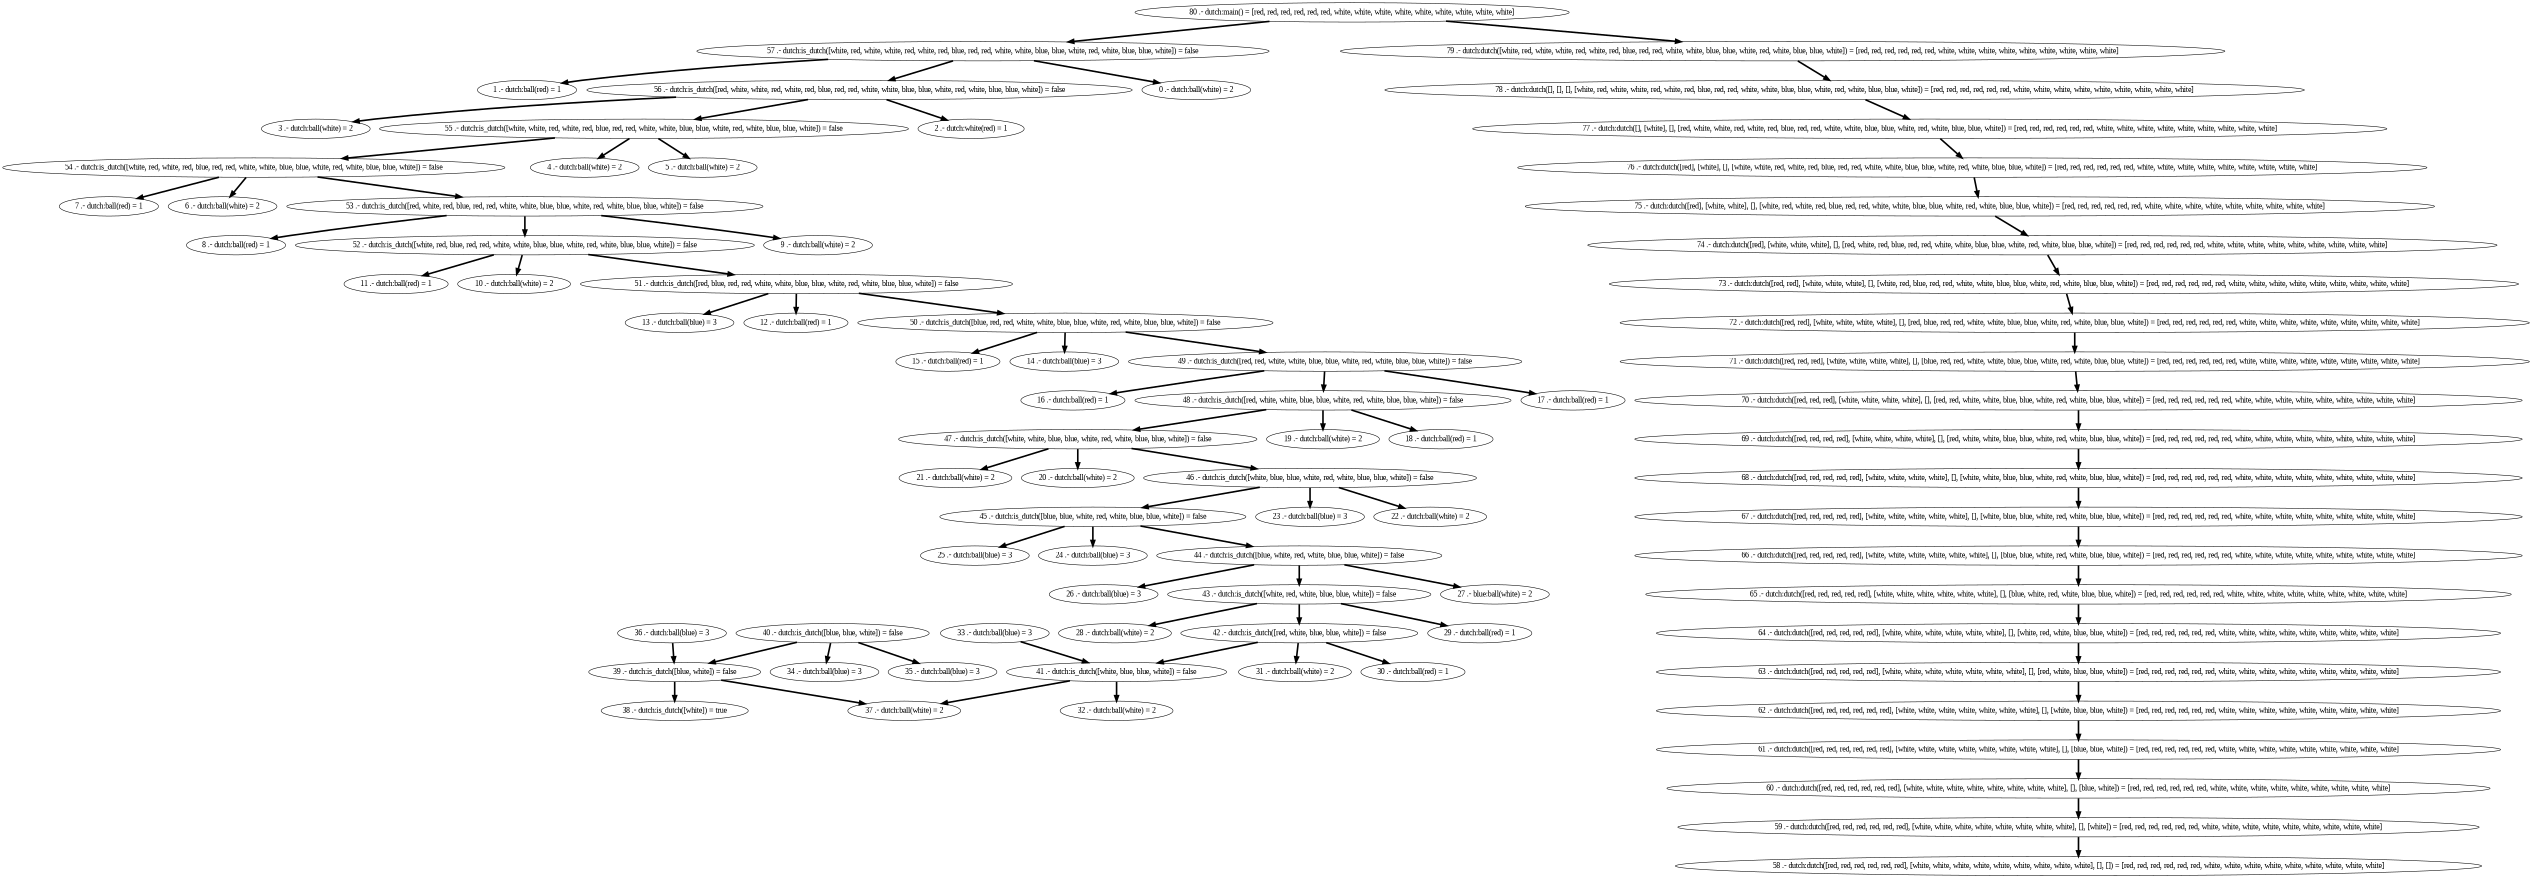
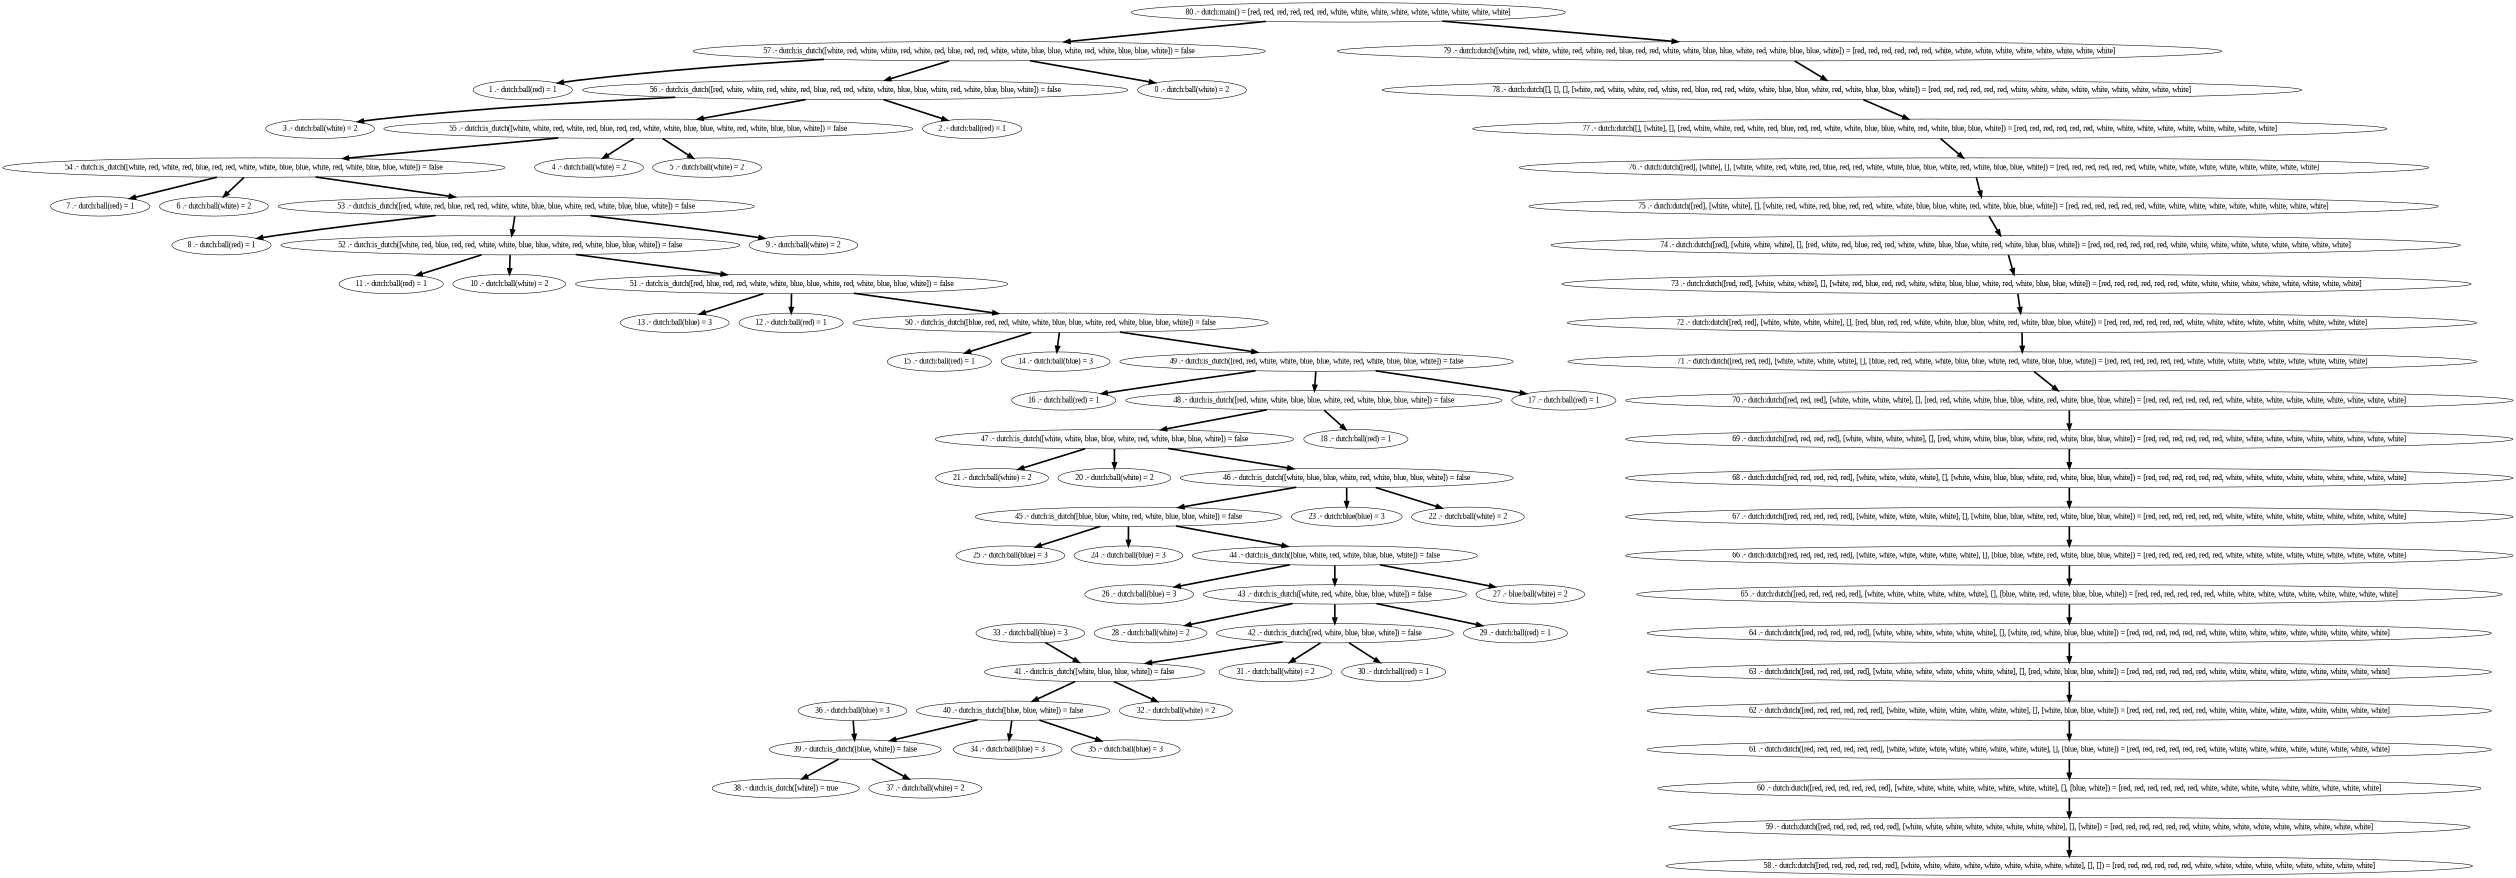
  digraph {
    fontname="Liberation Serif"
    node [fontname="Liberation Serif" shape=ellipse]
    edge [color=black fontname="Liberation Serif" penwidth=3]
    n1 [label="15 .- dutch:ball(red) = 1"]
    n2 [label="25 .- dutch:ball(blue) = 3"]
    n3 [label="13 .- dutch:ball(blue) = 3"]
    n4 [label="8 .- dutch:ball(red) = 1"]
    n5 [label="45 .- dutch:is_dutch([blue, blue, white, red, white, blue, blue, white]) = false"]
    n6 [label="24 .- dutch:ball(blue) = 3"]
    n7 [label="44 .- dutch:is_dutch([blue, white, red, white, blue, blue, white]) = false"]
    n8 [label="26 .- dutch:ball(blue) = 3"]
    n9 [label="43 .- dutch:is_dutch([white, red, white, blue, blue, white]) = false"]
    n10 [label="27 .- blue:ball(white) = 2"]
    n11 [label="74 .- dutch:dutch([red], [white, white, white], [], [red, white, red, blue, red, red, white, white, blue, blue, white, red, white, blue, blue, white]) = [red, red, red, red, red, red, white, white, white, white, white, white, white, white, white]"]
    n12 [label="73 .- dutch:dutch([red, red], [white, white, white], [], [white, red, blue, red, red, white, white, blue, blue, white, red, white, blue, blue, white]) = [red, red, red, red, red, red, white, white, white, white, white, white, white, white, white]"]
    n13 [label="72 .- dutch:dutch([red, red], [white, white, white, white], [], [red, blue, red, red, white, white, blue, blue, white, red, white, blue, blue, white]) = [red, red, red, red, red, red, white, white, white, white, white, white, white, white, white]"]
    n14 [label="60 .- dutch:dutch([red, red, red, red, red, red], [white, white, white, white, white, white, white, white], [], [blue, white]) = [red, red, red, red, red, red, white, white, white, white, white, white, white, white, white]"]
    n15 [label="59 .- dutch:dutch([red, red, red, red, red, red], [white, white, white, white, white, white, white, white], [], [white]) = [red, red, red, red, red, red, white, white, white, white, white, white, white, white, white]"]
    n16 [label="58 .- dutch:dutch([red, red, red, red, red, red], [white, white, white, white, white, white, white, white, white], [], []) = [red, red, red, red, red, red, white, white, white, white, white, white, white, white, white]"]
    n17 [label="57 .- dutch:is_dutch([white, red, white, white, red, white, red, blue, red, red, white, white, blue, blue, white, red, white, blue, blue, white]) = false"]
    n18 [label="1 .- dutch:ball(red) = 1"]
    n19 [label="56 .- dutch:is_dutch([red, white, white, red, white, red, blue, red, red, white, white, blue, blue, white, red, white, blue, blue, white]) = false"]
    n20 [label="0 .- dutch:ball(white) = 2"]
    n21 [label="3 .- dutch:ball(white) = 2"]
    n22 [label="55 .- dutch:is_dutch([white, white, red, white, red, blue, red, red, white, white, blue, blue, white, red, white, blue, blue, white]) = false"]
-   n23 [label="2 .- dutch:white(red) = 1"]
+   n23 [label="2 .- dutch:ball(red) = 1"]
    n24 [label="54 .- dutch:is_dutch([white, red, white, red, blue, red, red, white, white, blue, blue, white, red, white, blue, blue, white]) = false"]
    n25 [label="7 .- dutch:ball(red) = 1"]
    n26 [label="6 .- dutch:ball(white) = 2"]
    n27 [label="53 .- dutch:is_dutch([red, white, red, blue, red, red, white, white, blue, blue, white, red, white, blue, blue, white]) = false"]
    n28 [label="52 .- dutch:is_dutch([white, red, blue, red, red, white, white, blue, blue, white, red, white, blue, blue, white]) = false"]
    n29 [label="9 .- dutch:ball(white) = 2"]
    n30 [label="21 .- dutch:ball(white) = 2"]
    n31 [label="47 .- dutch:is_dutch([white, white, blue, blue, white, red, white, blue, blue, white]) = false"]
    n32 [label="20 .- dutch:ball(white) = 2"]
    n33 [label="46 .- dutch:is_dutch([white, blue, blue, white, red, white, blue, blue, white]) = false"]
-   n34 [label="23 .- dutch:ball(blue) = 3"]
+   n34 [label="23 .- dutch:blue(blue) = 3"]
    n35 [label="22 .- dutch:ball(white) = 2"]
    n36 [label="40 .- dutch:is_dutch([blue, blue, white]) = false"]
    n37 [label="39 .- dutch:is_dutch([blue, white]) = false"]
    n38 [label="34 .- dutch:ball(blue) = 3"]
    n39 [label="35 .- dutch:ball(blue) = 3"]
    n40 [label="38 .- dutch:is_dutch([white]) = true"]
    n41 [label="37 .- dutch:ball(white) = 2"]
    n42 [label="77 .- dutch:dutch([], [white], [], [red, white, white, red, white, red, blue, red, red, white, white, blue, blue, white, red, white, blue, blue, white]) = [red, red, red, red, red, red, white, white, white, white, white, white, white, white, white]"]
    n43 [label="76 .- dutch:dutch([red], [white], [], [white, white, red, white, red, blue, red, red, white, white, blue, blue, white, red, white, blue, blue, white]) = [red, red, red, red, red, red, white, white, white, white, white, white, white, white, white]"]
    n44 [label="75 .- dutch:dutch([red], [white, white], [], [white, red, white, red, blue, red, red, white, white, blue, blue, white, red, white, blue, blue, white]) = [red, red, red, red, red, red, white, white, white, white, white, white, white, white, white]"]
    n45 [label="11 .- dutch:ball(red) = 1"]
    n46 [label="63 .- dutch:dutch([red, red, red, red, red], [white, white, white, white, white, white, white], [], [red, white, blue, blue, white]) = [red, red, red, red, red, red, white, white, white, white, white, white, white, white, white]"]
    n47 [label="62 .- dutch:dutch([red, red, red, red, red, red], [white, white, white, white, white, white, white], [], [white, blue, blue, white]) = [red, red, red, red, red, red, white, white, white, white, white, white, white, white, white]"]
    n48 [label="61 .- dutch:dutch([red, red, red, red, red, red], [white, white, white, white, white, white, white, white], [], [blue, blue, white]) = [red, red, red, red, red, red, white, white, white, white, white, white, white, white, white]"]
    n49 [label="28 .- dutch:ball(white) = 2"]
    n50 [label="42 .- dutch:is_dutch([red, white, blue, blue, white]) = false"]
    n51 [label="29 .- dutch:ball(red) = 1"]
    n52 [label="41 .- dutch:is_dutch([white, blue, blue, white]) = false"]
    n53 [label="32 .- dutch:ball(white) = 2"]
    n54 [label="33 .- dutch:ball(blue) = 3"]
    n55 [label="31 .- dutch:ball(white) = 2"]
    n56 [label="30 .- dutch:ball(red) = 1"]
    n57 [label="4 .- dutch:ball(white) = 2"]
    n58 [label="5 .- dutch:ball(white) = 2"]
    n59 [label="14 .- dutch:ball(blue) = 3"]
    n60 [label="80 .- dutch:main() = [red, red, red, red, red, red, white, white, white, white, white, white, white, white, white]"]
    n61 [label="79 .- dutch:dutch([white, red, white, white, red, white, red, blue, red, red, white, white, blue, blue, white, red, white, blue, blue, white]) = [red, red, red, red, red, red, white, white, white, white, white, white, white, white, white]"]
    n62 [label="78 .- dutch:dutch([], [], [], [white, red, white, white, red, white, red, blue, red, red, white, white, blue, blue, white, red, white, blue, blue, white]) = [red, red, red, red, red, red, white, white, white, white, white, white, white, white, white]"]
    n63 [label="16 .- dutch:ball(red) = 1"]
    n64 [label="12 .- dutch:ball(red) = 1"]
    n65 [label="36 .- dutch:ball(blue) = 3"]
    n66 [label="68 .- dutch:dutch([red, red, red, red, red], [white, white, white, white], [], [white, white, blue, blue, white, red, white, blue, blue, white]) = [red, red, red, red, red, red, white, white, white, white, white, white, white, white, white]"]
    n67 [label="67 .- dutch:dutch([red, red, red, red, red], [white, white, white, white, white], [], [white, blue, blue, white, red, white, blue, blue, white]) = [red, red, red, red, red, red, white, white, white, white, white, white, white, white, white]"]
    n68 [label="66 .- dutch:dutch([red, red, red, red, red], [white, white, white, white, white, white], [], [blue, blue, white, red, white, blue, blue, white]) = [red, red, red, red, red, red, white, white, white, white, white, white, white, white, white]"]
    n69 [label="10 .- dutch:ball(white) = 2"]
    n70 [label="51 .- dutch:is_dutch([red, blue, red, red, white, white, blue, blue, white, red, white, blue, blue, white]) = false"]
    n71 [label="50 .- dutch:is_dutch([blue, red, red, white, white, blue, blue, white, red, white, blue, blue, white]) = false"]
    n72 [label="64 .- dutch:dutch([red, red, red, red, red], [white, white, white, white, white, white], [], [white, red, white, blue, blue, white]) = [red, red, red, red, red, red, white, white, white, white, white, white, white, white, white]"]
    n73 [label="49 .- dutch:is_dutch([red, red, white, white, blue, blue, white, red, white, blue, blue, white]) = false"]
    n74 [label="48 .- dutch:is_dutch([red, white, white, blue, blue, white, red, white, blue, blue, white]) = false"]
    n75 [label="17 .- dutch:ball(red) = 1"]
    n76 [label="65 .- dutch:dutch([red, red, red, red, red], [white, white, white, white, white, white], [], [blue, white, red, white, blue, blue, white]) = [red, red, red, red, red, red, white, white, white, white, white, white, white, white, white]"]
-   n77 [label="19 .- dutch:ball(white) = 2"]
    n78 [label="18 .- dutch:ball(red) = 1"]
    n79 [label="71 .- dutch:dutch([red, red, red], [white, white, white, white], [], [blue, red, red, white, white, blue, blue, white, red, white, blue, blue, white]) = [red, red, red, red, red, red, white, white, white, white, white, white, white, white, white]"]
    n80 [label="70 .- dutch:dutch([red, red, red], [white, white, white, white], [], [red, red, white, white, blue, blue, white, red, white, blue, blue, white]) = [red, red, red, red, red, red, white, white, white, white, white, white, white, white, white]"]
    n81 [label="69 .- dutch:dutch([red, red, red, red], [white, white, white, white], [], [red, white, white, blue, blue, white, red, white, blue, blue, white]) = [red, red, red, red, red, red, white, white, white, white, white, white, white, white, white]"]
    n5 -> n2
    n5 -> n6
    n5 -> n7
    n7 -> n8
    n7 -> n9
    n7 -> n10
    n9 -> n49
    n9 -> n50
    n9 -> n51
    n11 -> n12
    n12 -> n13
    n13 -> n79
    n14 -> n15
    n15 -> n16
    n17 -> n18
    n17 -> n19
    n17 -> n20
    n19 -> n21
    n19 -> n22
    n19 -> n23
    n22 -> n24
    n22 -> n57
    n22 -> n58
    n24 -> n25
    n24 -> n26
    n24 -> n27
    n27 -> n4
    n27 -> n28
    n27 -> n29
    n28 -> n45
    n28 -> n69
    n28 -> n70
    n31 -> n30
    n31 -> n32
    n31 -> n33
    n33 -> n5
    n33 -> n34
    n33 -> n35
    n36 -> n37
    n36 -> n38
    n36 -> n39
    n37 -> n40
    n37 -> n41
    n42 -> n43
    n43 -> n44
    n44 -> n11
    n46 -> n47
    n47 -> n48
    n48 -> n14
    n50 -> n52
    n50 -> n55
    n50 -> n56
-   n52 -> n41
+   n52 -> n36
    n52 -> n53
    n54 -> n52
    n60 -> n17
    n60 -> n61
    n61 -> n62
    n62 -> n42
    n65 -> n37
    n66 -> n67
    n67 -> n68
    n68 -> n76
    n70 -> n3
    n70 -> n64
    n70 -> n71
    n71 -> n1
    n71 -> n59
    n71 -> n73
    n72 -> n46
    n73 -> n63
    n73 -> n74
    n73 -> n75
    n74 -> n31
-   n74 -> n77
    n74 -> n78
    n76 -> n72
    n79 -> n80
    n80 -> n81
    n81 -> n66
  }
